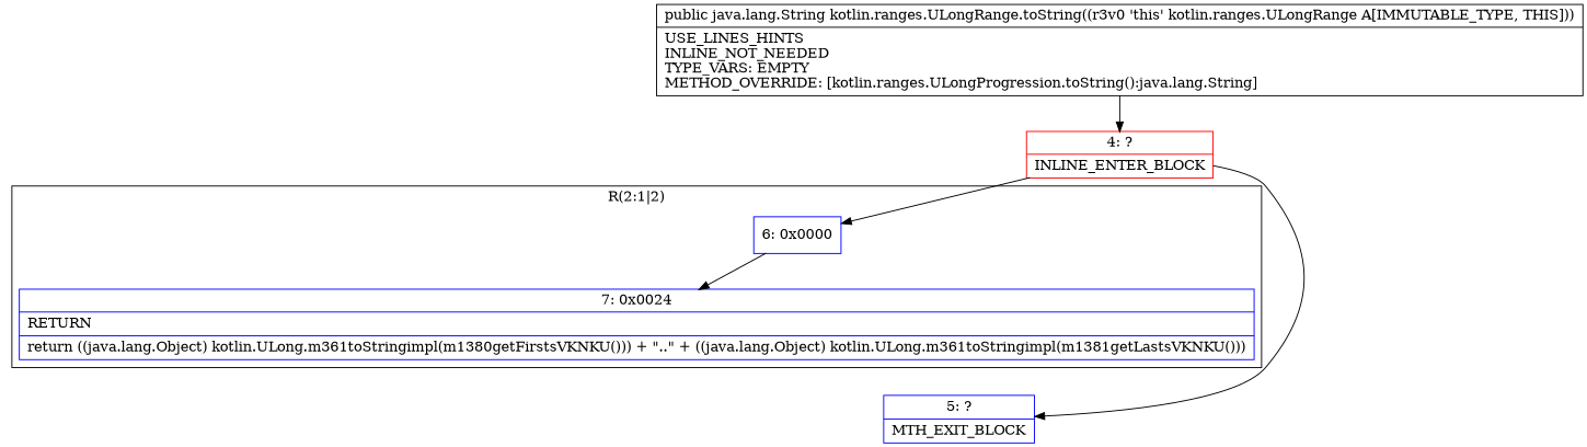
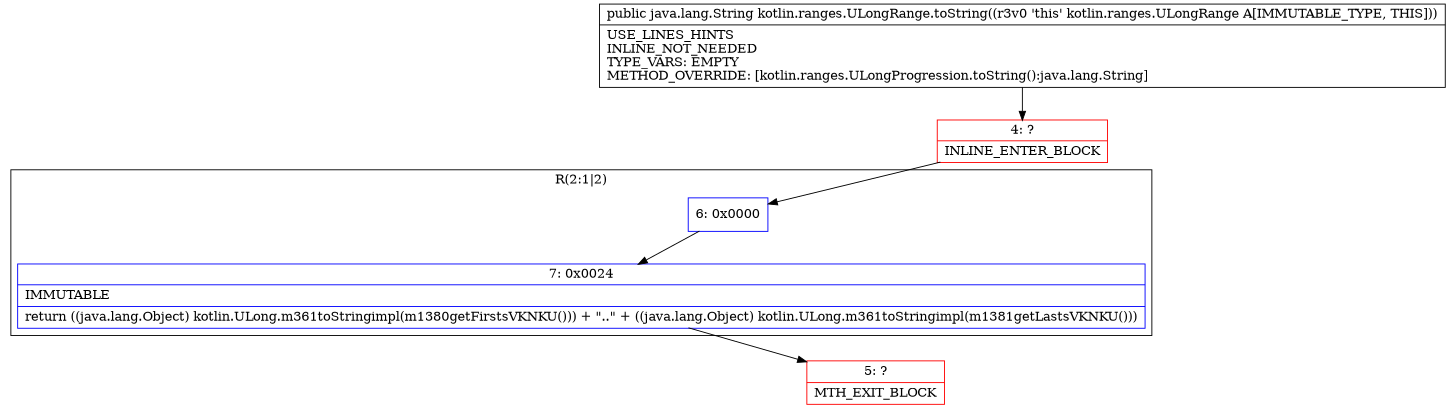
  digraph {
    node [color=blue shape=record]
    n1 [label="{6\:\ 0x0000}"]
-   n2 [label="{7\:\ 0x0024|RETURN\l|return ((java.lang.Object) kotlin.ULong.m361toStringimpl(m1380getFirstsVKNKU())) + \"..\" + ((java.lang.Object) kotlin.ULong.m361toStringimpl(m1381getLastsVKNKU()))\l}"]
-   n3 [label="{5\:\ ?|MTH_EXIT_BLOCK\l}"]
+   n2 [label="{7\:\ 0x0024|IMMUTABLE\l|return ((java.lang.Object) kotlin.ULong.m361toStringimpl(m1380getFirstsVKNKU())) + \"..\" + ((java.lang.Object) kotlin.ULong.m361toStringimpl(m1381getLastsVKNKU()))\l}"]
+   n3 [color=red label="{5\:\ ?|MTH_EXIT_BLOCK\l}"]
    n4 [color=red label="{4\:\ ?|INLINE_ENTER_BLOCK\l}"]
    n5 [label="{public java.lang.String kotlin.ranges.ULongRange.toString((r3v0 'this' kotlin.ranges.ULongRange A[IMMUTABLE_TYPE, THIS]))  | USE_LINES_HINTS\lINLINE_NOT_NEEDED\lTYPE_VARS: EMPTY\lMETHOD_OVERRIDE: [kotlin.ranges.ULongProgression.toString():java.lang.String]\l}" color=""]
    subgraph cluster_1 {
      label="R(2:1|2)"
      n1
      n2
    }
    n1 -> n2
-   n4 -> n3
+   n2 -> n3
    n4 -> n1
    n5 -> n4
  }
